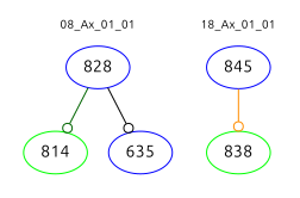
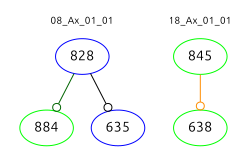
  digraph {
    fontname=Ubuntu
    node [color=blue fontname=Ubuntu]
    edge [arrowhead=odot fontname=Ubuntu]
    n1 [label=828]
-   n2 [color=green label=814]
+   n2 [color=green label=884]
    n3 [label=635]
-   n4 [label=845]
-   n5 [color=green label=838]
+   n4 [color=green label=845]
+   n5 [color=green label=638]
    subgraph cluster_1 {
      color=white
      fontsize=10
      label="08_Ax_01_01"
      n1
      n2
      n3
    }
    subgraph cluster_2 {
      color=white
      fontsize=10
      label="18_Ax_01_01"
      n4
      n5
    }
    n1 -> n2 [color=darkgreen]
    n1 -> n3 [color=black]
    n4 -> n5 [color=darkorange]
  }
